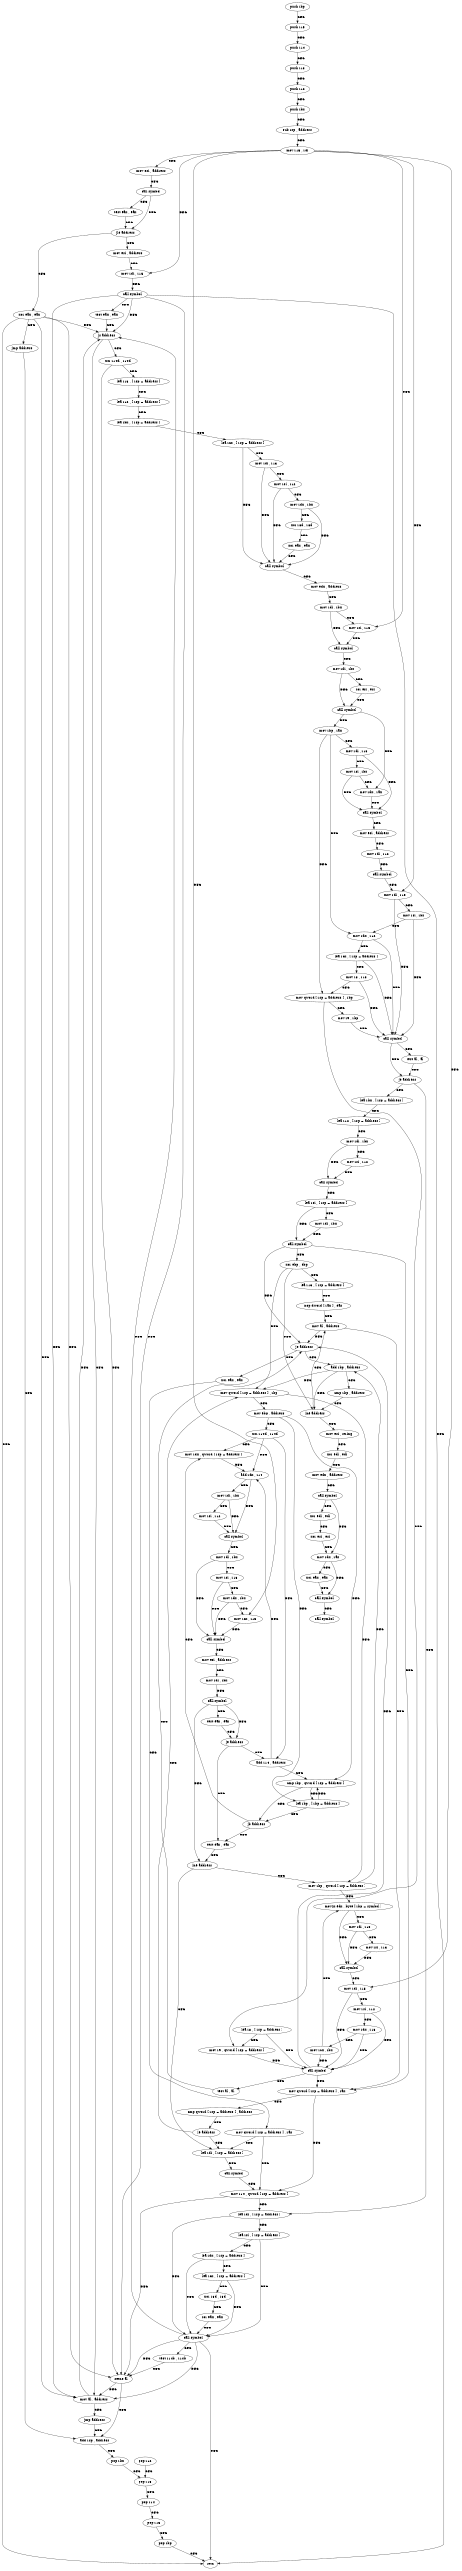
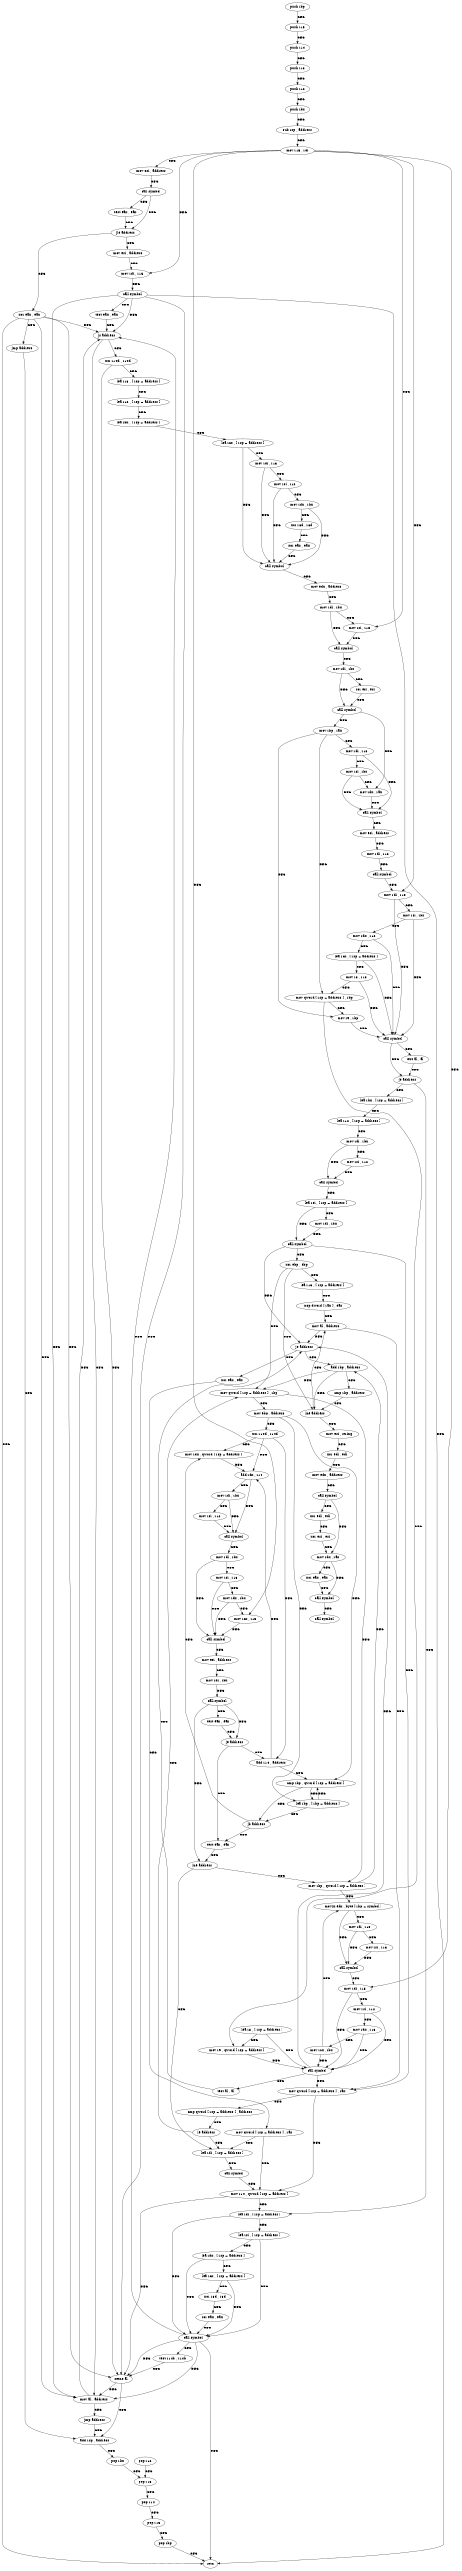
  digraph {
    n1 [label="push rbp"]
    n2 [label="push r15"]
    n3 [label="push r14"]
    n4 [label="push r13"]
    n5 [label="push r12"]
    n6 [label="push rbx"]
    n7 [label="sub rsp , address"]
    n8 [label="mov r15 , rdi"]
    n9 [label="mov esi , address"]
    n10 [label="mov rdi , r15"]
    n11 [label="mov rsi , r15"]
    n12 [label="mov rdi , r15"]
    n13 [label="mov rdi , r15"]
    n14 [label="mov rcx , r15"]
    n15 [label="call symbol"]
    n16 [label="call symbol"]
    n17 [label="call symbol"]
    n18 [label="mov rsi , rbx"]
    n19 [label="call symbol"]
    n20 [label="mov rsi , r12"]
    n21 [label="call symbol"]
    n22 [label="call symbol"]
    n23 [label="test eax , eax"]
    n24 [label="jle address"]
    n25 [label="xor eax , eax"]
    n26 [label="mov esi , address"]
    n27 [label="jmp address"]
    n28 [label="js address"]
    n29 [label="mov al , address"]
    n30 [label=retn]
    n31 [label="setne al"]
    n32 [label="add rsp , address"]
    n33 [label="xor r14d , r14d"]
    n34 [label="jmp address"]
    n35 [label="pop rbx"]
    n36 [label="pop r13"]
    n37 [label="test eax , eax"]
    n38 [label="lea r13 , [ rsp + address ]"]
    n39 [label="lea r12 , [ rsp + address ]"]
    n40 [label="pop r12"]
    n41 [label="pop r14"]
    n42 [label="pop r15"]
    n43 [label="pop rbp"]
    n44 [label="lea rbx , [ rsp + address ]"]
    n45 [label="lea rcx , [ rsp + address ]"]
    n46 [label="mov rdi , r13"]
    n47 [label="call symbol"]
    n48 [label="mov rsi , r12"]
    n49 [label="mov edx , address"]
    n50 [label="mov rdx , rbx"]
    n51 [label="xor r8d , r8d"]
    n52 [label="xor eax , eax"]
    n53 [label="mov rdi , rbx"]
    n54 [label="mov rdi , rbx"]
    n55 [label="xor esi , esi"]
    n56 [label="call symbol"]
    n57 [label="mov rbp , rax"]
    n58 [label="mov rdx , rax"]
    n59 [label="mov rdi , r13"]
    n60 [label="mov qword [ rsp + address ] , rbp"]
    n61 [label="mov r9 , rbp"]
    n62 [label="call symbol"]
    n63 [label="mov rsi , rbx"]
    n64 [label="mov r9 , qword [ rsp + address ]"]
    n65 [label="mov esi , address"]
    n66 [label="mov rdi , r12"]
    n67 [label="call symbol"]
    n68 [label="mov rdx , r12"]
    n69 [label="test al , al"]
    n70 [label="je address"]
    n71 [label="lea rcx , [ rsp + address ]"]
    n72 [label="mov r8 , r13"]
    n73 [label="lea rdi , [ rsp + address ]"]
    n74 [label="lea rbx , [ rsp + address ]"]
    n75 [label="lea rsi , [ rsp + address ]"]
    n76 [label="call symbol"]
    n77 [label="lea r12 , [ rsp + address ]"]
    n78 [label="lea rdx , [ rsp + address ]"]
    n79 [label="test r14b , r14b"]
    n80 [label="mov rdi , rbx"]
    n81 [label="lea rcx , [ rsp + address ]"]
    n82 [label="xor r8d , r8d"]
    n83 [label="xor eax , eax"]
    n84 [label="mov rsi , r12"]
    n85 [label="call symbol"]
    n86 [label="lea rsi , [ rsp + address ]"]
    n87 [label="mov rdi , rbx"]
    n88 [label="call symbol"]
    n89 [label="xor ebp , ebp"]
    n90 [label="je address"]
    n91 [label="mov qword [ rsp + address ] , rax"]
    n92 [label="lea r13 , [ rsp + address ]"]
    n93 [label="mov qword [ rsp + address ] , rbp"]
    n94 [label="jne address"]
    n95 [label="add rbp , address"]
    n96 [label="xor eax , eax"]
    n97 [label="mov r14 , qword [ rsp + address ]"]
    n98 [label="cmp qword [ rsp + address ] , address"]
    n99 [label="nop dword [ rax ] , eax"]
    n100 [label="mov ebp , address"]
    n101 [label="mov rbp , qword [ rsp + address ]"]
    n102 [label="mov al , address"]
    n103 [label="mov esi , string"]
    n104 [label="lea rdi , [ rsp + address ]"]
    n105 [label="call symbol"]
    n106 [label="xor r14d , r14d"]
    n107 [label="cmp rbp , qword [ rsp + address ]"]
    n108 [label="lea rbp , [ rbp + address ]"]
    n109 [label="movzx edx , byte [ rbp + symbol ]"]
    n110 [label="mov rdx , qword [ rsp + address ]"]
    n111 [label="add r14 , address"]
    n112 [label="add rdx , r14"]
    n113 [label="jb address"]
    n114 [label="mov rdi , rbx"]
    n115 [label="call symbol"]
    n116 [label="test eax , eax"]
    n117 [label="jne address"]
    n118 [label="mov rdi , r13"]
    n119 [label="call symbol"]
    n120 [label="cmp rbp , address"]
    n121 [label="mov rsi , r13"]
    n122 [label="mov rdx , r13"]
    n123 [label="test al , al"]
    n124 [label="mov rcx , rbx"]
    n125 [label="lea r8 , [ rsp + address ]"]
    n126 [label="mov qword [ rsp + address ] , rax"]
    n127 [label="mov rsi , r12"]
    n128 [label="mov rdi , rbx"]
    n129 [label="mov rsi , r13"]
    n130 [label="mov rdx , rbx"]
    n131 [label="mov esi , address"]
    n132 [label="mov rdi , rbx"]
    n133 [label="call symbol"]
    n134 [label="test eax , eax"]
    n135 [label="je address"]
    n136 [label="xor edi , edi"]
    n137 [label="mov edx , address"]
    n138 [label="je address"]
    n139 [label="call symbol"]
    n140 [label="xor edi , edi"]
    n141 [label="mov rdx , rax"]
    n142 [label="xor esi , esi"]
    n143 [label="xor eax , eax"]
    n144 [label="call symbol"]
    n145 [label="call symbol"]
    n1 -> n2 [label=CFG]
    n2 -> n3 [label=CFG]
    n3 -> n4 [label=CFG]
    n4 -> n5 [label=CFG]
    n5 -> n6 [label=CFG]
    n6 -> n7 [label=CFG]
    n7 -> n8 [label=CFG]
    n8 -> n9 [label=CFG]
    n8 -> n10 [label=DFG]
    n8 -> n11 [label=DFG]
    n8 -> n12 [label=DFG]
    n8 -> n13 [label=DFG]
    n8 -> n14 [label=DFG]
    n9 -> n15 [label=CFG]
    n10 -> n16 [label=DFG]
    n11 -> n17 [label=DFG]
    n12 -> n18 [label=CFG]
    n12 -> n19 [label=DFG]
    n13 -> n20 [label=CFG]
    n13 -> n21 [label=DFG]
    n14 -> n22 [label=DFG]
    n15 -> n23 [label=CFG]
    n15 -> n24 [label=DFG]
    n16 -> n28 [label=DFG]
    n16 -> n29 [label=DFG]
    n16 -> n30 [label=DFG]
    n16 -> n31 [label=DFG]
    n16 -> n37 [label=CFG]
    n17 -> n54 [label=CFG]
    n18 -> n19 [label=DFG]
    n18 -> n68 [label=CFG]
    n19 -> n69 [label=CFG]
    n19 -> n70 [label=DFG]
    n20 -> n21 [label=DFG]
    n20 -> n122 [label=CFG]
    n21 -> n90 [label=DFG]
    n21 -> n91 [label=DFG]
    n21 -> n123 [label=CFG]
    n22 -> n131 [label=CFG]
    n23 -> n24 [label=CFG]
    n24 -> n25 [label=CFG]
    n24 -> n26 [label=CFG]
    n25 -> n27 [label=CFG]
    n25 -> n28 [label=DFG]
    n25 -> n29 [label=DFG]
    n25 -> n30 [label=DFG]
    n25 -> n31 [label=DFG]
    n26 -> n10 [label=CFG]
    n27 -> n32 [label=CFG]
    n28 -> n29 [label=CFG]
    n28 -> n33 [label=CFG]
    n29 -> n28 [label=DFG]
    n29 -> n34 [label=CFG]
    n31 -> n29 [label=DFG]
    n31 -> n32 [label=CFG]
    n32 -> n35 [label=CFG]
    n33 -> n31 [label=DFG]
    n33 -> n38 [label=CFG]
    n34 -> n32 [label=CFG]
    n35 -> n36 [label=CFG]
    n36 -> n41 [label=CFG]
    n37 -> n28 [label=CFG]
    n38 -> n39 [label=CFG]
    n39 -> n44 [label=CFG]
    n40 -> n36 [label=CFG]
    n41 -> n42 [label=CFG]
    n42 -> n43 [label=CFG]
    n43 -> n30 [label=CFG]
    n44 -> n45 [label=CFG]
    n45 -> n46 [label=CFG]
    n45 -> n47 [label=DFG]
    n46 -> n47 [label=DFG]
    n46 -> n48 [label=CFG]
    n47 -> n49 [label=CFG]
    n48 -> n47 [label=DFG]
    n48 -> n50 [label=CFG]
    n49 -> n53 [label=CFG]
    n50 -> n47 [label=DFG]
    n50 -> n51 [label=CFG]
    n51 -> n52 [label=CFG]
    n52 -> n47 [label=CFG]
    n53 -> n11 [label=CFG]
    n53 -> n17 [label=DFG]
    n54 -> n55 [label=CFG]
    n54 -> n56 [label=DFG]
    n55 -> n56 [label=CFG]
    n56 -> n57 [label=DFG]
    n56 -> n58 [label=DFG]
    n57 -> n59 [label=CFG]
    n57 -> n60 [label=DFG]
-   n57 -> n68 [label=DFG]
+   n57 -> n61 [label=DFG]
    n58 -> n62 [label=DFG]
    n59 -> n62 [label=DFG]
    n59 -> n63 [label=CFG]
    n60 -> n61 [label=CFG]
    n60 -> n64 [label=DFG]
    n61 -> n19 [label=DFG]
    n62 -> n65 [label=CFG]
    n63 -> n58 [label=CFG]
    n63 -> n62 [label=DFG]
    n64 -> n21 [label=DFG]
    n65 -> n66 [label=CFG]
    n66 -> n67 [label=DFG]
    n67 -> n12 [label=CFG]
    n68 -> n19 [label=DFG]
    n68 -> n71 [label=CFG]
    n69 -> n70 [label=CFG]
    n70 -> n73 [label=CFG]
    n70 -> n74 [label=CFG]
    n71 -> n19 [label=DFG]
    n71 -> n72 [label=CFG]
    n72 -> n19 [label=DFG]
    n72 -> n60 [label=CFG]
    n73 -> n75 [label=CFG]
    n73 -> n76 [label=DFG]
    n74 -> n77 [label=CFG]
    n75 -> n76 [label=DFG]
    n75 -> n78 [label=CFG]
    n76 -> n28 [label=DFG]
    n76 -> n29 [label=DFG]
    n76 -> n30 [label=DFG]
    n76 -> n31 [label=DFG]
    n76 -> n79 [label=CFG]
    n77 -> n80 [label=CFG]
    n78 -> n76 [label=DFG]
    n78 -> n81 [label=CFG]
    n79 -> n31 [label=CFG]
    n80 -> n84 [label=CFG]
    n80 -> n85 [label=DFG]
    n81 -> n76 [label=DFG]
    n81 -> n82 [label=CFG]
    n82 -> n83 [label=CFG]
    n83 -> n76 [label=CFG]
    n84 -> n85 [label=DFG]
    n85 -> n86 [label=CFG]
    n86 -> n87 [label=CFG]
    n86 -> n88 [label=DFG]
    n87 -> n88 [label=DFG]
    n88 -> n89 [label=CFG]
    n88 -> n90 [label=DFG]
    n88 -> n91 [label=DFG]
    n89 -> n92 [label=CFG]
    n89 -> n93 [label=DFG]
    n89 -> n94 [label=DFG]
    n90 -> n95 [label=CFG]
    n90 -> n96 [label=CFG]
    n91 -> n97 [label=DFG]
    n91 -> n98 [label=CFG]
    n92 -> n99 [label=CFG]
    n93 -> n100 [label=CFG]
    n93 -> n101 [label=DFG]
    n94 -> n102 [label=CFG]
    n94 -> n103 [label=CFG]
    n95 -> n93 [label=DFG]
    n95 -> n94 [label=DFG]
    n95 -> n120 [label=CFG]
    n96 -> n126 [label=CFG]
    n97 -> n31 [label=DFG]
    n97 -> n73 [label=CFG]
    n98 -> n138 [label=CFG]
    n99 -> n102 [label=CFG]
    n100 -> n106 [label=CFG]
    n100 -> n107 [label=DFG]
    n100 -> n108 [label=DFG]
    n101 -> n95 [label=DFG]
    n101 -> n109 [label=DFG]
    n102 -> n90 [label=DFG]
    n102 -> n91 [label=DFG]
    n103 -> n136 [label=CFG]
    n104 -> n105 [label=DFG]
    n105 -> n97 [label=CFG]
    n106 -> n110 [label=CFG]
    n106 -> n111 [label=DFG]
    n106 -> n112 [label=DFG]
    n107 -> n108 [label=CFG]
    n107 -> n113 [label=CFG]
    n108 -> n107 [label=DFG]
    n108 -> n113 [label=CFG]
    n109 -> n118 [label=CFG]
    n109 -> n119 [label=DFG]
    n110 -> n112 [label=DFG]
    n111 -> n107 [label=CFG]
    n111 -> n112 [label=DFG]
    n112 -> n114 [label=CFG]
    n112 -> n115 [label=DFG]
    n113 -> n110 [label=CFG]
    n113 -> n116 [label=CFG]
    n114 -> n115 [label=DFG]
    n114 -> n127 [label=CFG]
    n115 -> n128 [label=CFG]
    n116 -> n117 [label=CFG]
    n117 -> n101 [label=CFG]
    n117 -> n104 [label=CFG]
    n118 -> n119 [label=DFG]
    n118 -> n121 [label=CFG]
    n119 -> n13 [label=CFG]
    n120 -> n94 [label=CFG]
    n121 -> n119 [label=DFG]
    n122 -> n21 [label=DFG]
    n122 -> n124 [label=CFG]
    n123 -> n90 [label=CFG]
    n124 -> n21 [label=DFG]
    n124 -> n109 [label=CFG]
    n125 -> n21 [label=DFG]
    n125 -> n64 [label=CFG]
    n126 -> n97 [label=DFG]
    n126 -> n104 [label=CFG]
    n127 -> n115 [label=DFG]
    n128 -> n22 [label=DFG]
    n128 -> n129 [label=CFG]
    n129 -> n22 [label=DFG]
    n129 -> n130 [label=CFG]
    n130 -> n14 [label=CFG]
    n130 -> n22 [label=DFG]
    n131 -> n132 [label=CFG]
    n132 -> n133 [label=DFG]
    n133 -> n117 [label=DFG]
    n133 -> n134 [label=CFG]
    n133 -> n135 [label=DFG]
    n134 -> n135 [label=CFG]
    n135 -> n111 [label=CFG]
    n135 -> n116 [label=CFG]
    n136 -> n137 [label=CFG]
    n137 -> n139 [label=CFG]
    n138 -> n93 [label=CFG]
    n138 -> n104 [label=CFG]
    n139 -> n140 [label=CFG]
    n139 -> n141 [label=DFG]
    n140 -> n142 [label=CFG]
    n141 -> n143 [label=CFG]
    n141 -> n144 [label=DFG]
    n142 -> n141 [label=CFG]
    n143 -> n144 [label=CFG]
    n144 -> n145 [label=CFG]
  }
